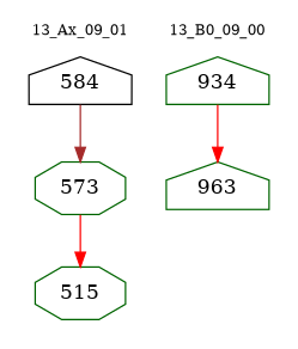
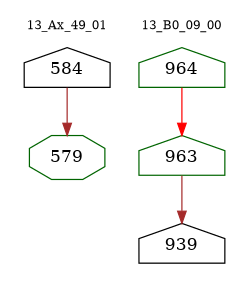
  digraph {
    node [color=darkgreen shape=house]
    edge [color=brown]
    n1 [color=black label=584]
-   n2 [label=573 shape=octagon]
-   n3 [label=515 shape=octagon]
-   n4 [label=934]
+   n2 [label=579 shape=octagon]
+   n4 [label=964]
    n5 [label=963]
+   n6 [color=black label=939]
    subgraph cluster_1 {
      color=white
      fontsize=10
-     label="13_Ax_09_01"
+     label="13_Ax_49_01"
      n1
      n2
-     n3
    }
    subgraph cluster_2 {
      color=white
      fontsize=10
      label="13_B0_09_00"
      n4
      n5
+     n6
    }
    n1 -> n2
-   n2 -> n3 [color=red]
    n4 -> n5 [color=red]
+   n5 -> n6
  }
